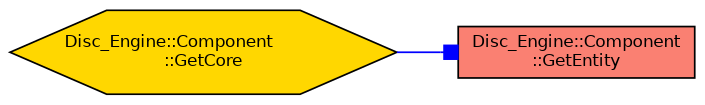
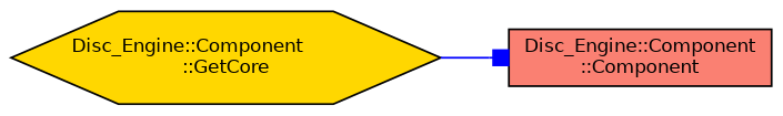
  digraph {
    rankdir=LR
    node [color=black fontname=Helvetica fontsize=10 style=filled]
    n1 [fillcolor=gold fontcolor=black height=0.2 label="Disc_Engine::Component\l::GetCore" shape=hexagon width=0.4]
-   n2 [fillcolor=salmon height=0.2 label="Disc_Engine::Component\l::GetEntity" shape=box width=0.4]
+   n2 [fillcolor=salmon height=0.2 label="Disc_Engine::Component\l::Component" shape=box width=0.4]
    n1 -> n2 [color=blue fontname=Helvetica fontsize=10 labelfontname=Helvetica labelfontsize=10 style=solid arrowhead=box]
  }
